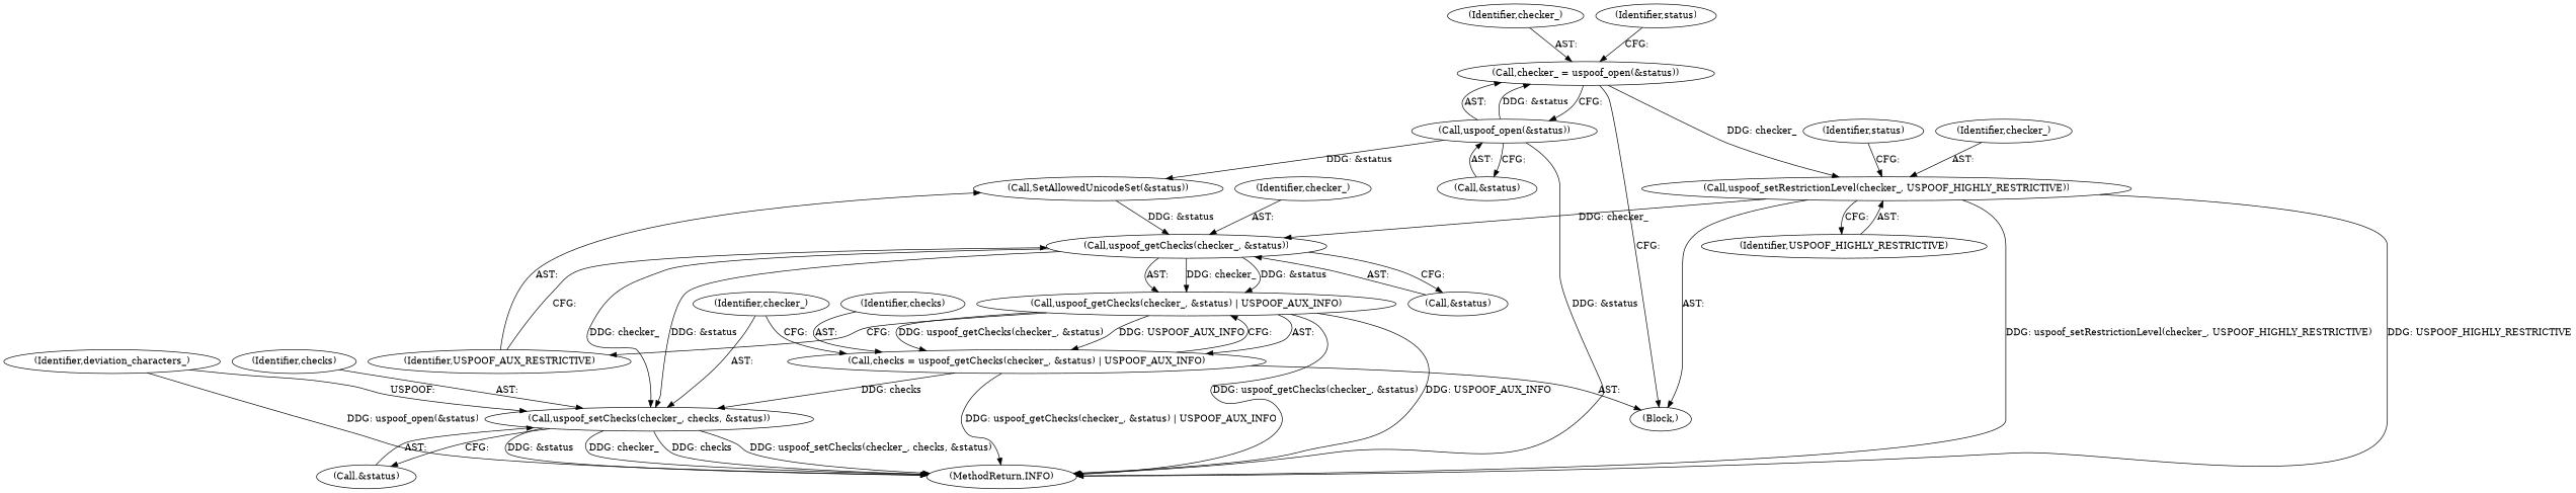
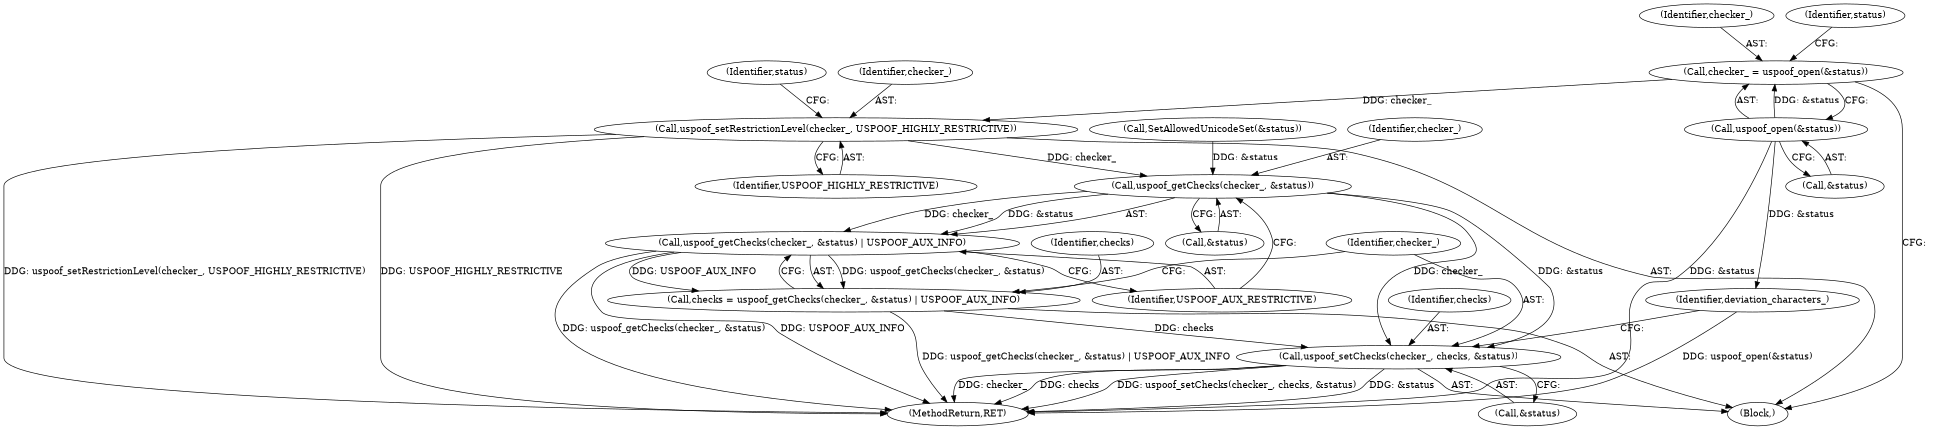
  digraph {
    n1 [label="(Call,checker_ = uspoof_open(&status))"]
    n2 [label="(Call,uspoof_open(&status))"]
    n3 [label="(Call,uspoof_setRestrictionLevel(checker_, USPOOF_HIGHLY_RESTRICTIVE))"]
    n4 [label="(Block,)"]
-   n5 [label="(MethodReturn,INFO)"]
+   n5 [label="(MethodReturn,RET)"]
    n6 [label="(Call,SetAllowedUnicodeSet(&status))"]
    n7 [label="(Call,&status)"]
    n8 [label="(Call,uspoof_getChecks(checker_, &status))"]
    n9 [label="(Identifier,USPOOF_HIGHLY_RESTRICTIVE)"]
    n10 [label="(Call,uspoof_getChecks(checker_, &status) | USPOOF_AUX_INFO)"]
    n11 [label="(Call,uspoof_setChecks(checker_, checks, &status))"]
    n12 [label="(Call,&status)"]
    n13 [label="(Call,checks = uspoof_getChecks(checker_, &status) | USPOOF_AUX_INFO)"]
    n14 [label="(Identifier,USPOOF_AUX_RESTRICTIVE)"]
    n15 [label="(Call,&status)"]
    n16 [label="(Identifier,checker_)"]
    n17 [label="(Identifier,status)"]
    n18 [label="(Identifier,checks)"]
    n19 [label="(Identifier,checker_)"]
    n20 [label="(Identifier,deviation_characters_)"]
    n21 [label="(Identifier,checker_)"]
    n22 [label="(Identifier,checker_)"]
    n23 [label="(Identifier,checks)"]
    n24 [label="(Identifier,status)"]
    n1 -> n2 [label="CFG: "]
    n1 -> n3 [label="DDG: checker_"]
    n1 -> n4 [label="CFG: "]
    n2 -> n1 [label="AST: "]
    n2 -> n1 [label="DDG: &status"]
    n2 -> n5 [label="DDG: &status"]
-   n2 -> n6 [label="DDG: &status"]
+   n2 -> n20 [label="DDG: &status"]
    n2 -> n7 [label="CFG: "]
    n3 -> n4 [label="AST: "]
    n3 -> n5 [label="DDG: USPOOF_HIGHLY_RESTRICTIVE"]
    n3 -> n5 [label="DDG: uspoof_setRestrictionLevel(checker_, USPOOF_HIGHLY_RESTRICTIVE)"]
    n3 -> n8 [label="DDG: checker_"]
    n3 -> n9 [label="CFG: "]
    n6 -> n8 [label="DDG: &status"]
    n7 -> n2 [label="AST: "]
    n8 -> n10 [label="AST: "]
    n8 -> n10 [label="DDG: checker_"]
    n8 -> n10 [label="DDG: &status"]
    n8 -> n11 [label="DDG: checker_"]
    n8 -> n11 [label="DDG: &status"]
    n8 -> n12 [label="CFG: "]
    n9 -> n3 [label="AST: "]
    n10 -> n5 [label="DDG: USPOOF_AUX_INFO"]
    n10 -> n5 [label="DDG: uspoof_getChecks(checker_, &status)"]
    n10 -> n13 [label="AST: "]
    n10 -> n13 [label="DDG: uspoof_getChecks(checker_, &status)"]
    n10 -> n13 [label="DDG: USPOOF_AUX_INFO"]
    n10 -> n14 [label="CFG: "]
+   n11 -> n4 [label="AST: "]
    n11 -> n5 [label="DDG: uspoof_setChecks(checker_, checks, &status)"]
    n11 -> n5 [label="DDG: &status"]
    n11 -> n5 [label="DDG: checker_"]
    n11 -> n5 [label="DDG: checks"]
    n11 -> n15 [label="CFG: "]
    n12 -> n8 [label="AST: "]
    n13 -> n4 [label="AST: "]
    n13 -> n5 [label="DDG: uspoof_getChecks(checker_, &status) | USPOOF_AUX_INFO"]
    n13 -> n10 [label="CFG: "]
    n13 -> n11 [label="DDG: checks"]
    n14 -> n8 [label="CFG: "]
-   n14 -> n6 [label="AST: "]
+   n14 -> n10 [label="AST: "]
    n15 -> n11 [label="AST: "]
    n16 -> n1 [label="AST: "]
    n17 -> n3 [label="CFG: "]
    n18 -> n13 [label="AST: "]
    n19 -> n3 [label="AST: "]
    n20 -> n5 [label="DDG: uspoof_open(&status)"]
-   n20 -> n11 [label="USPOOF: "]
+   n20 -> n11 [label="CFG: "]
    n21 -> n8 [label="AST: "]
    n22 -> n11 [label="AST: "]
    n22 -> n13 [label="CFG: "]
    n23 -> n11 [label="AST: "]
    n24 -> n1 [label="CFG: "]
  }
